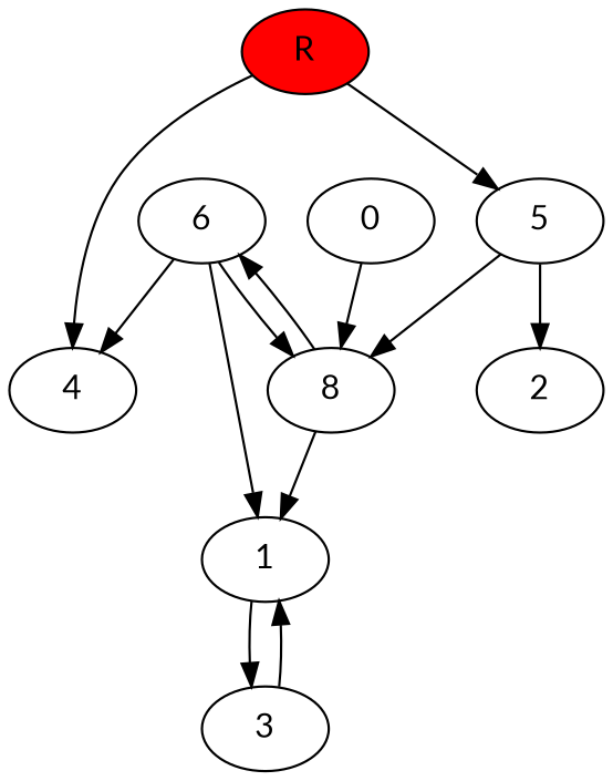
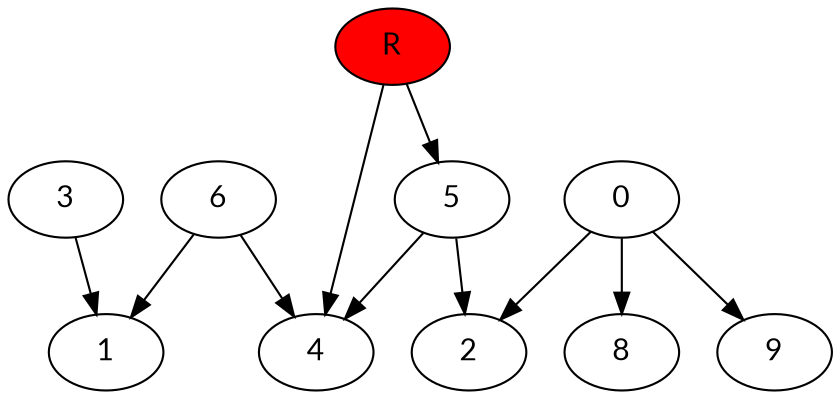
  digraph {
    fontname=Lato
    node [fontname=Lato]
    edge [fontname=Lato]
    1
    3
    6
    4
    8
    5
    2
    n8 [label=0]
+   9
    R [fillcolor="#ff0000" style=filled]
-   1 -> 3
    3 -> 1
    6 -> 1
    6 -> 4
-   6 -> 8
-   8 -> 1
-   8 -> 6
-   5 -> 8
+   5 -> 4
    5 -> 2
    n8 -> 8
+   n8 -> 2
+   n8 -> 9
    R -> 4
    R -> 5
  }
